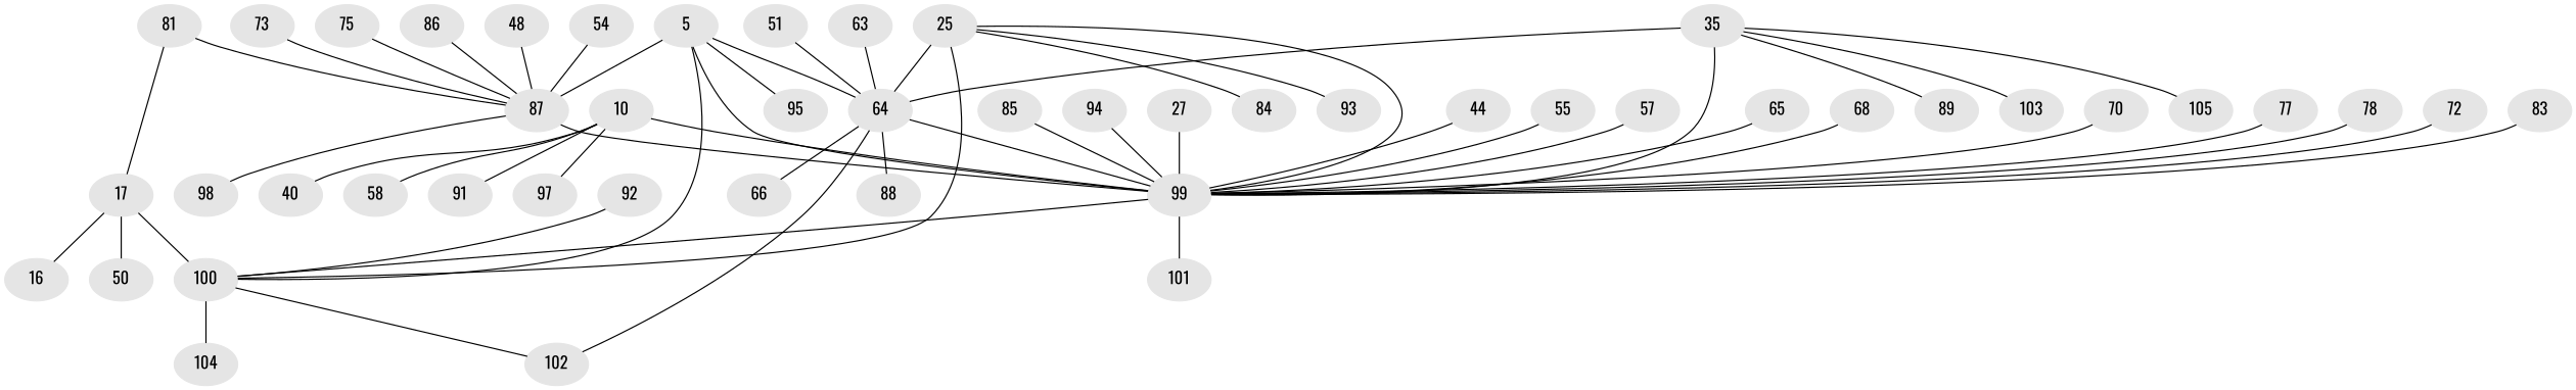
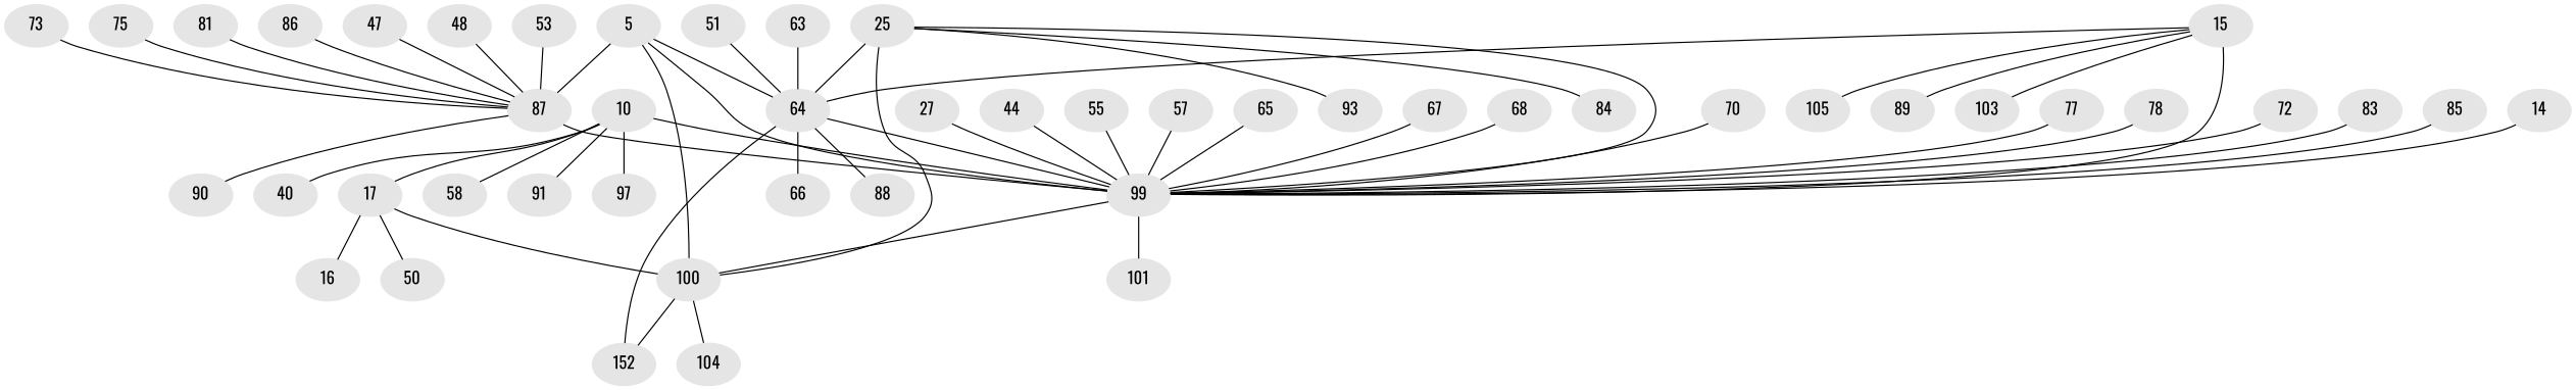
  graph {
    fontname=Oswald
    node [color=gray90 fontname=Oswald style=filled]
    edge [fontname=Oswald]
    5 [super="+4"]
    64 [super="+22+23+29+34+35"]
    87 [super="+3+36+38+39"]
-   95
    99 [super="+74+90+14+72+26+46+52+56"]
    100 [super="+20+62+71+76+80"]
    66
    88
-   102
-   98
+   102 [label=152]
+   98 [label=90]
    101 [super="+37"]
    104
    10 [super="+7"]
    17 [super="+16"]
    40
    58
    91
    97
    50
    n20 [label=16]
-   15 [super="+11" label=35]
+   15 [super="+11"]
    89 [super="+31"]
    103 [super="+43+54"]
    105 [super="+69"]
    25 [super="+24"]
    84 [super="+79"]
    93
    27
    44
+   47
    48
    51
-   53 [label=54]
+   53
    55
    57
    63
    65
+   67
    68
    70
    73
    75 [super="+28+30"]
    77 [super="+33"]
    78
    81
    n46 [label=72 super="+49"]
    83
    85
    86
-   92
-   94
+   94 [label=14]
    5 -- 64
    5 -- 87 [weight=6]
-   5 -- 95
    5 -- 99
    5 -- 100
    64 -- 99 [weight=3]
    64 -- 66
    64 -- 88
    64 -- 102
    87 -- 99 [weight=4]
    87 -- 98
    99 -- 100
    99 -- 101
    100 -- 102
    100 -- 104
    10 -- 99 [weight=7]
-   81 -- 17
+   10 -- 17
    10 -- 40
    10 -- 58
    10 -- 91
    10 -- 97
    17 -- 100 [weight=6]
    17 -- 50
    17 -- n20
    15 -- 64
    15 -- 99 [weight=6]
    15 -- 89
    15 -- 103
    15 -- 105
    25 -- 64 [weight=6]
    25 -- 99 [weight=2]
    25 -- 100
    25 -- 84
    25 -- 93
    27 -- 99
    44 -- 99
+   47 -- 87
    48 -- 87
    51 -- 64
    53 -- 87
    55 -- 99
    57 -- 99
    63 -- 64
    65 -- 99
+   67 -- 99
    68 -- 99
    70 -- 99
    73 -- 87
    75 -- 87
    77 -- 99
    78 -- 99
    81 -- 87
    n46 -- 99
    83 -- 99
    85 -- 99
    86 -- 87
-   92 -- 100
    94 -- 99
  }
